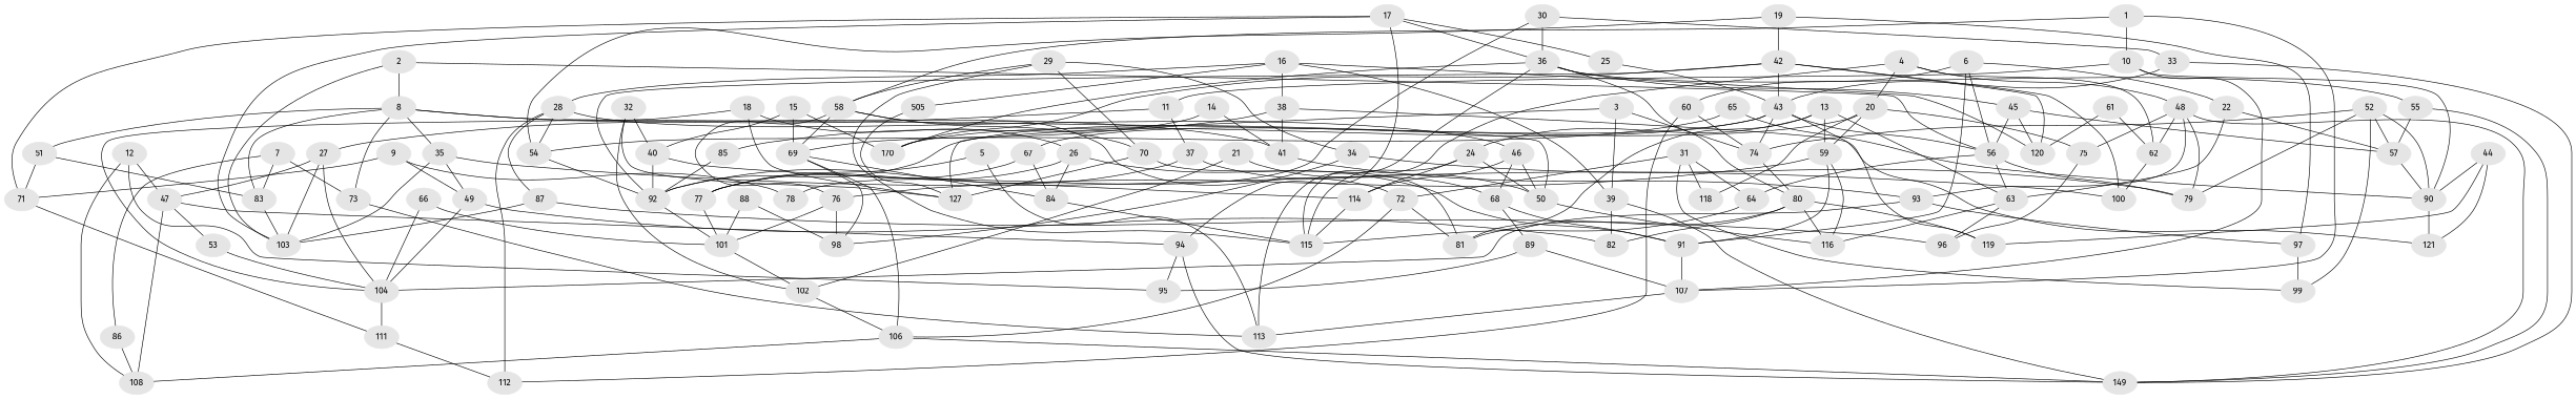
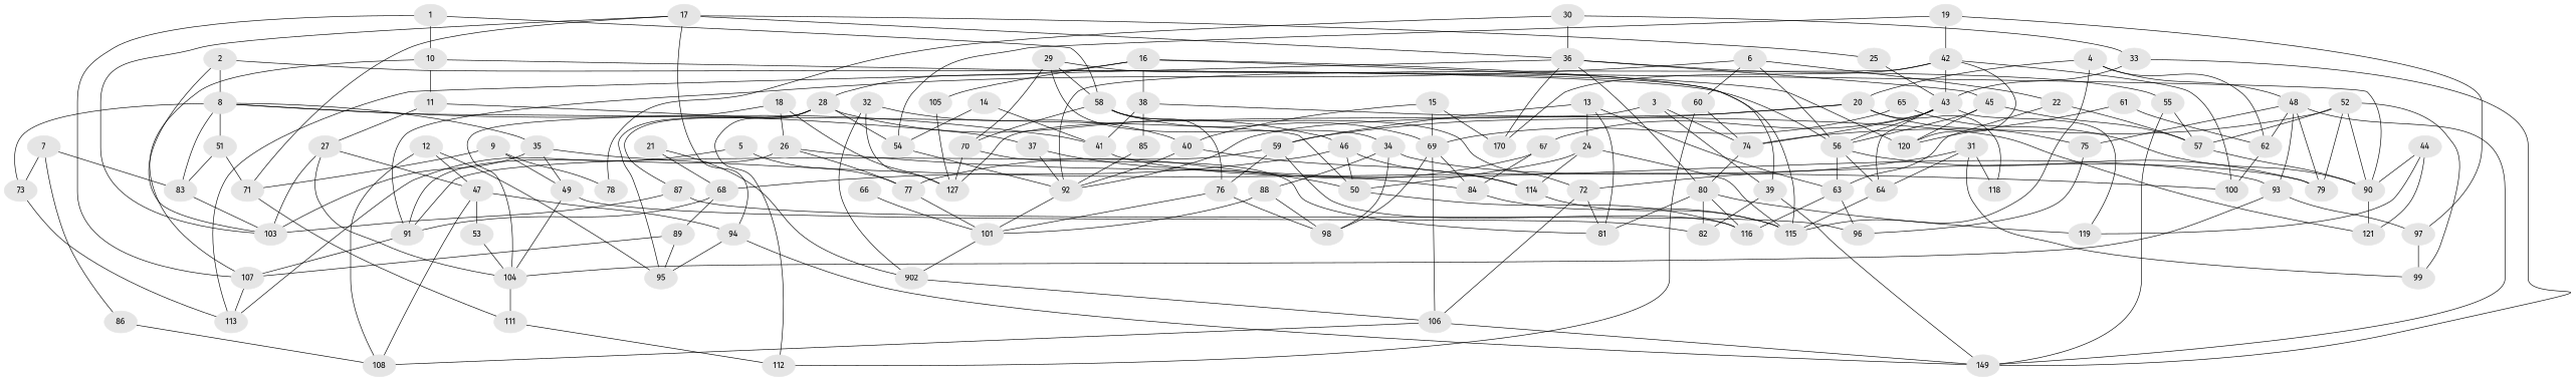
  graph {
    fontname="Fira Sans"
    node [color=gray90 fontname="Fira Sans" style=filled]
    edge [fontname="Fira Sans"]
    1
    10
    58
    107
    11
    90
    69
    70
    72
    76
    113
    2
    8
    56
    103
    73
    83
    35
    41
    50
    51
    63
    64
    79
    3
    39
    74
    n28 [label=127]
    n29 [label=149]
    82
    80
    4
    20
    48
    62
    115
    59
    75
    92
    118
    93
    100
    5
    77
    101
    6
    22
    60
    91
    57
    112
    7
    86
    108
    49
    116
    71
    9
    78
    104
    111
    27
    37
    121
    47
    12
    95
    94
    53
    13
    81
    24
    96
    14
    54
    15
    40
    n78 [label=170]
    114
    84
    98
    106
    16
    28
    38
-   105 [label=505]
+   105
    120
    87
    46
    85
    17
    25
    36
    43
    45
    55
    18
    26
    19
    42
    97
    99
    21
    68
-   102
+   102 [label=902]
    89
    67
    119
    29
    34
    88
    30
    33
    31
    32
    44
    52
    61
    65
    66
    1 -- 10
    1 -- 58
    1 -- 107
    10 -- 107
    10 -- 11
    10 -- 90
    58 -- 69
    58 -- 70
    58 -- 72
    58 -- 76
    107 -- 113
    11 -- 27
    11 -- 37
    90 -- 121
    69 -- 84
    69 -- 98
    69 -- 106
    70 -- n28
    70 -- 81
    72 -- 81
    72 -- 106
    76 -- 101
    76 -- 98
    2 -- 8
    2 -- 56
    2 -- 103
    8 -- 73
    8 -- 83
    8 -- 35
    8 -- 41
    8 -- 50
    8 -- 51
    56 -- 63
    56 -- 64
    56 -- 79
    73 -- 113
    83 -- 103
    35 -- 103
    35 -- 100
    35 -- 49
    41 -- 93
    50 -- 116
    51 -- 83
    51 -- 71
    63 -- 116
    63 -- 96
    64 -- 115
    3 -- 39
    3 -- 74
    3 -- n28
    39 -- n29
    39 -- 82
    74 -- 80
    80 -- 82
    80 -- 116
    80 -- 81
    80 -- 119
    4 -- 20
    4 -- 48
    4 -- 62
    4 -- 115
    20 -- 59
    20 -- 75
    20 -- 92
    20 -- 118
    48 -- 79
    48 -- n29
    48 -- 62
    48 -- 75
    48 -- 93
    62 -- 100
    59 -- 76
    59 -- 91
    59 -- 116
    75 -- 96
    92 -- 101
    93 -- 104
    93 -- 97
    5 -- 113
    5 -- 77
    77 -- 101
    101 -- 102
    6 -- 56
    6 -- 22
    6 -- 60
    6 -- 91
    22 -- 63
    22 -- 57
    60 -- 74
    60 -- 112
    91 -- 107
    57 -- 90
    7 -- 73
    7 -- 83
    7 -- 86
    86 -- 108
    49 -- 82
    49 -- 104
    71 -- 111
    9 -- 49
    9 -- 71
    9 -- 78
    104 -- 111
    111 -- 112
    27 -- 103
    27 -- 104
    27 -- 47
    37 -- 50
    37 -- 92
    47 -- 108
    47 -- 94
    47 -- 53
    12 -- 108
    12 -- 47
    12 -- 95
    94 -- n29
    94 -- 95
    53 -- 104
    13 -- 63
    13 -- 59
    13 -- 81
    13 -- 24
    24 -- 50
    24 -- 115
    24 -- 114
    14 -- 41
    14 -- 54
    54 -- 92
    15 -- 69
    15 -- 40
    15 -- n78
    40 -- 92
    40 -- 114
    114 -- 115
    84 -- 115
    106 -- n29
    106 -- 108
    16 -- 39
    16 -- 28
    16 -- 38
    16 -- 105
    16 -- 120
    28 -- 112
+   28 -- 95
    28 -- 54
    28 -- 87
    28 -- 46
    38 -- 41
    38 -- 121
    38 -- 85
    105 -- n28
    87 -- 103
    87 -- 96
    46 -- 50
    46 -- 114
    46 -- 68
    85 -- 92
    17 -- 103
    17 -- 71
    17 -- 94
    17 -- 25
    17 -- 36
    25 -- 43
    36 -- 113
    36 -- 80
    36 -- n78
    36 -- 45
    36 -- 55
    43 -- 56
-   43 -- n78
+   43 -- 64
    43 -- 74
    43 -- 67
    43 -- 119
    45 -- 56
    45 -- 57
    45 -- 120
    55 -- n29
    55 -- 57
    18 -- n28
    18 -- 104
    18 -- 26
    26 -- 77
    26 -- 91
    26 -- 84
    19 -- 54
    19 -- 42
    19 -- 97
    42 -- 92
    42 -- 100
    42 -- n78
    42 -- 120
    42 -- 43
    97 -- 99
    21 -- 68
    21 -- 102
    68 -- 91
    68 -- 89
    102 -- 106
    89 -- 107
    89 -- 95
    67 -- 77
    67 -- 84
    29 -- 58
    29 -- 70
    29 -- 115
    29 -- 34
    34 -- 79
    34 -- 98
+   34 -- 88
    88 -- 101
    88 -- 98
    30 -- 78
    30 -- 36
    30 -- 33
    33 -- n29
    33 -- 43
    31 -- 72
    31 -- 64
    31 -- 118
    31 -- 99
    32 -- n28
    32 -- 40
    32 -- 102
    44 -- 90
    44 -- 121
    44 -- 119
    52 -- 90
    52 -- 79
    52 -- 74
    52 -- 57
    52 -- 99
    61 -- 62
    61 -- 120
    65 -- 90
    65 -- 69
    66 -- 101
-   66 -- 104
  }
